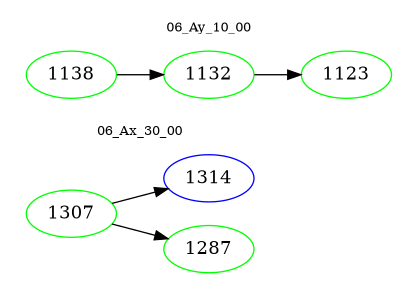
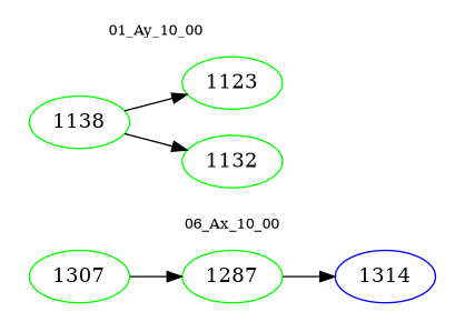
  digraph {
    rankdir=LR
    node [color=green]
    edge [color=black]
    n1 [label=1307]
    n2 [label=1287]
    n3 [color=blue label=1314]
    n4 [label=1132]
    n5 [label=1123]
    n6 [label=1138]
    subgraph cluster_1 {
      color=white
      fontsize=10
-     label="06_Ax_30_00"
+     label="06_Ax_10_00"
      n1
      n2
      n3
    }
    subgraph cluster_2 {
      color=white
      fontsize=10
-     label="06_Ay_10_00"
+     label="01_Ay_10_00"
      n4
      n5
      n6
    }
    n1 -> n2
-   n1 -> n3
-   n4 -> n5
+   n2 -> n3
+   n6 -> n5
    n6 -> n4
  }
